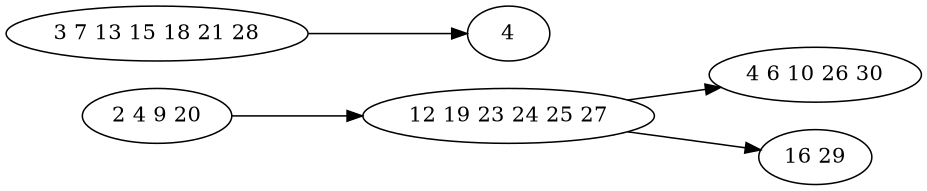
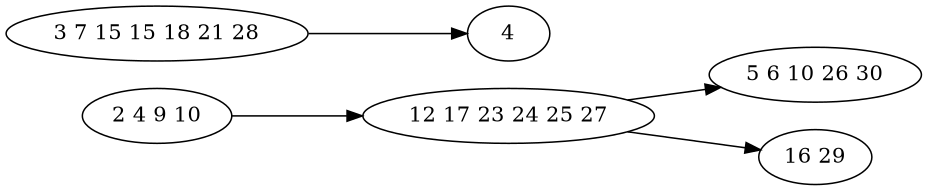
  digraph {
    rankdir=LR
-   n1 [label="2 4 9 20"]
-   n2 [label="12 19 23 24 25 27"]
-   n3 [label="4 6 10 26 30"]
+   n1 [label="2 4 9 10"]
+   n2 [label="12 17 23 24 25 27"]
+   n3 [label="5 6 10 26 30"]
    n4 [label="16 29"]
-   n5 [label="3 7 13 15 18 21 28"]
+   n5 [label="3 7 15 15 18 21 28"]
    n6 [label=4]
    n1 -> n2
    n2 -> n3
    n2 -> n4
    n5 -> n6
  }
